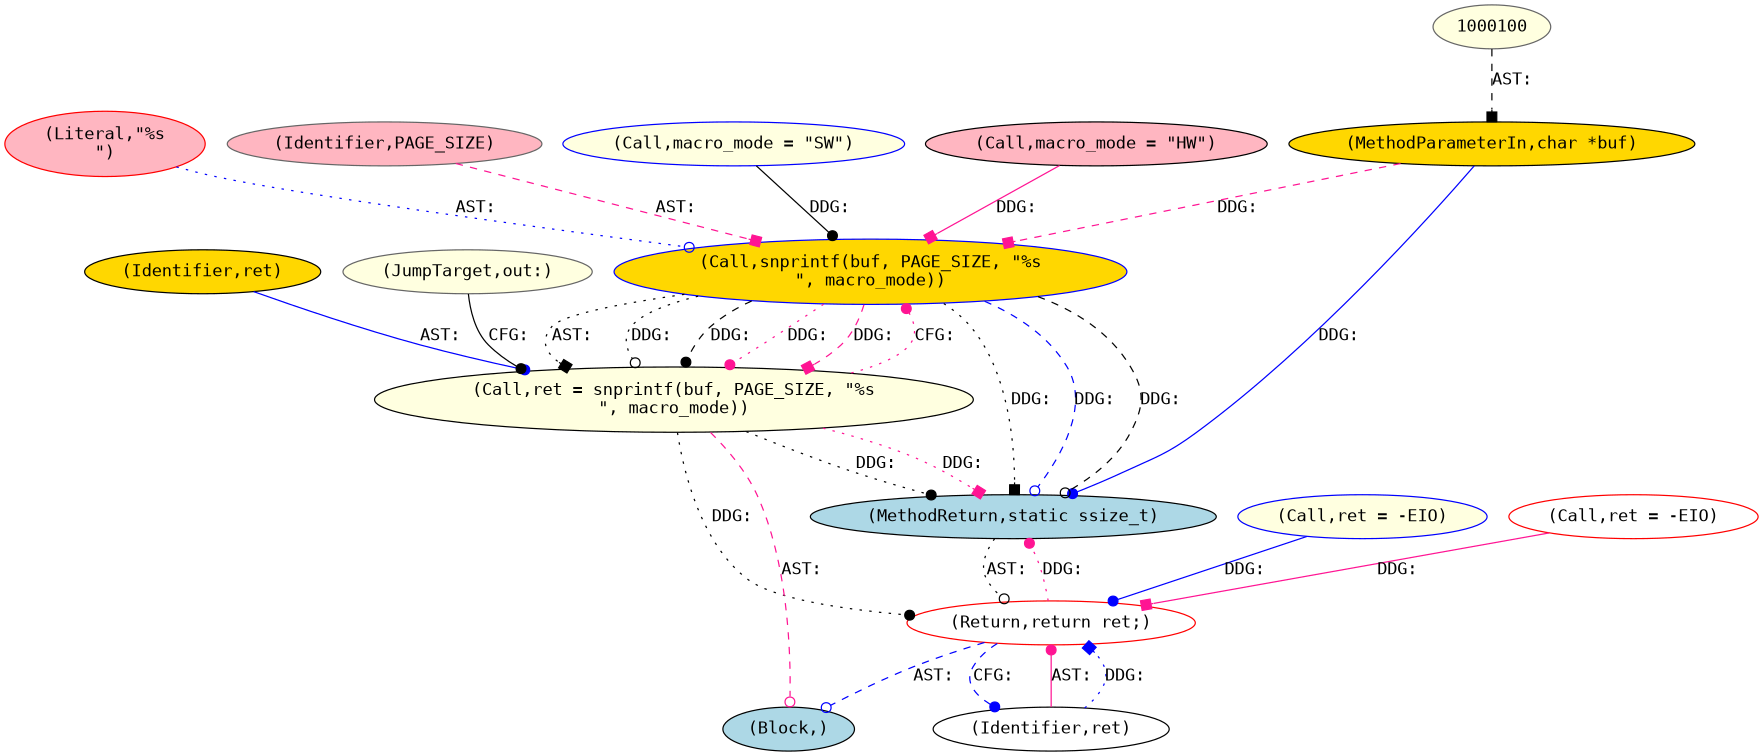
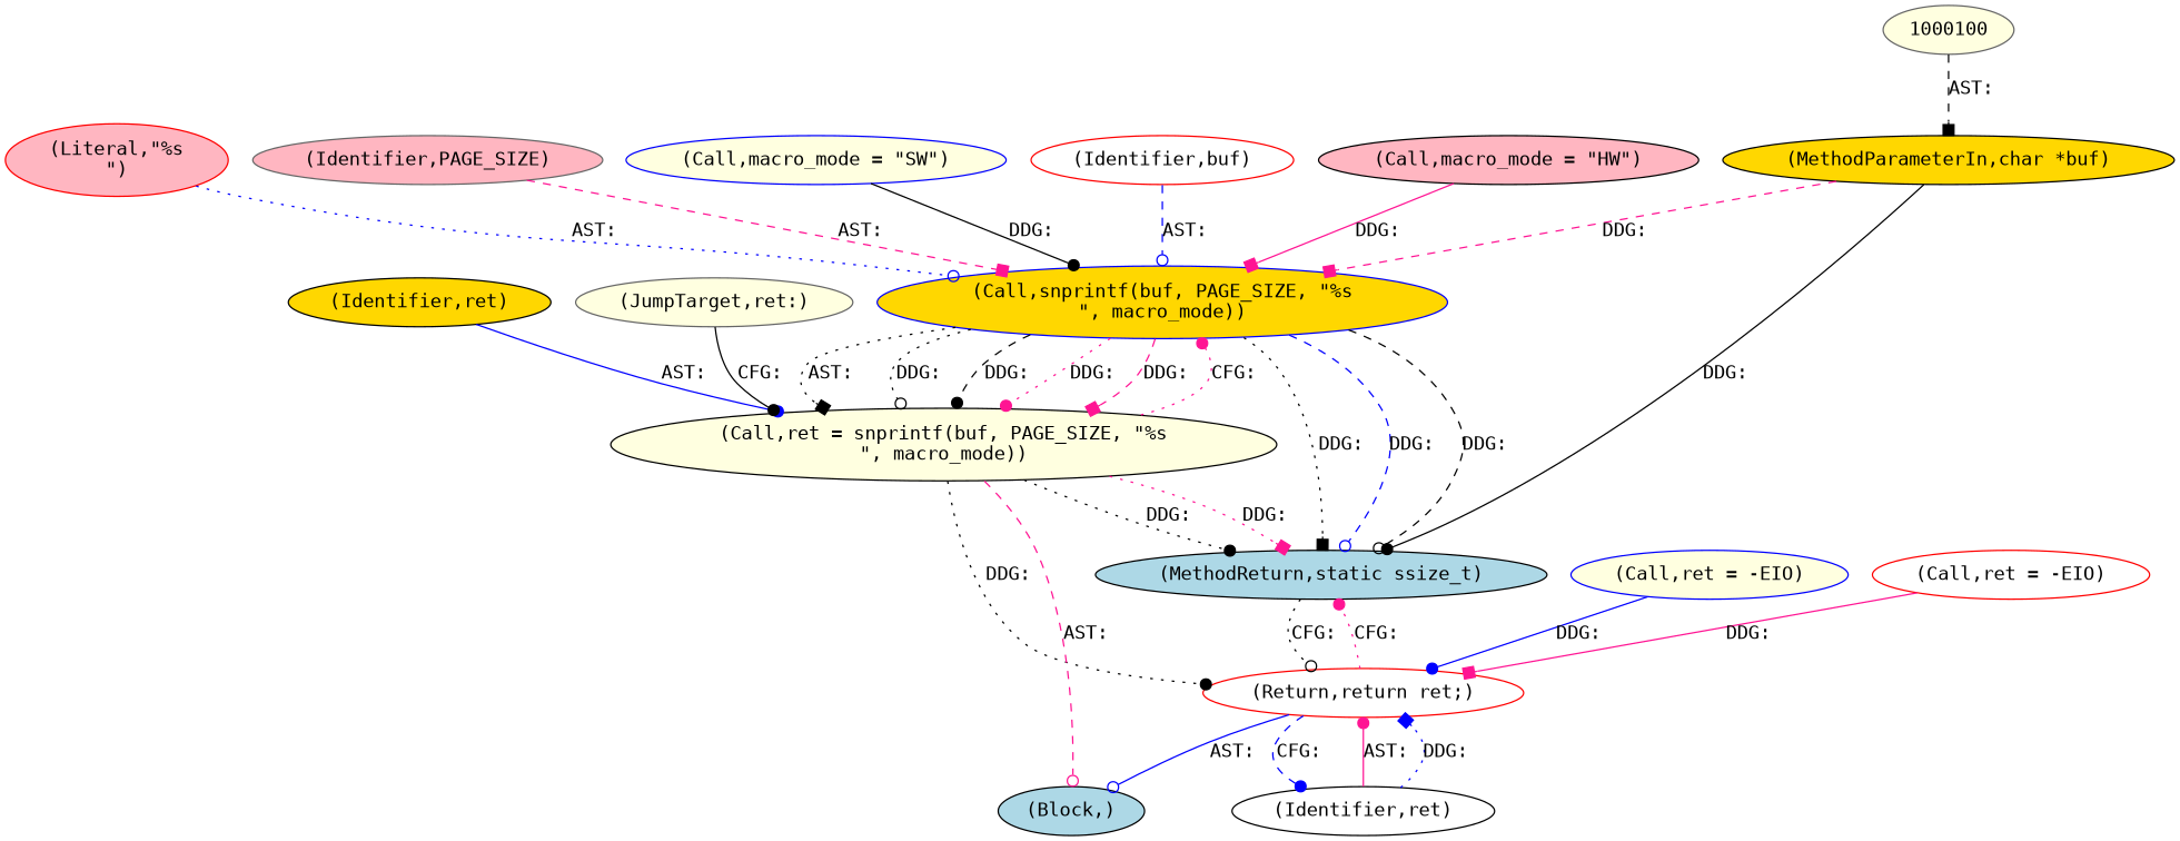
  digraph {
    fontname="DejaVu Sans Mono"
    node [color=black fillcolor=lightyellow fontname="DejaVu Sans Mono" style=filled]
    edge [arrowhead=dot color=black fontname="DejaVu Sans Mono" style=dotted]
    n1 [fillcolor=gold label="(MethodParameterIn,char *buf)"]
    n2 [color=blue fillcolor=gold label="(Call,snprintf(buf, PAGE_SIZE, \"%s\n\", macro_mode))"]
    n3 [fillcolor=lightblue label="(MethodReturn,static ssize_t)"]
    n4 [label="(Call,ret = snprintf(buf, PAGE_SIZE, \"%s\n\", macro_mode))"]
    n5 [color=red fillcolor=white label="(Return,return ret;)"]
    1000100 [color=gray40]
    n7 [fillcolor=lightblue label="(Block,)"]
    n8 [fillcolor=white label="(Identifier,ret)"]
    n9 [color=red fillcolor=lightpink label="(Literal,\"%s\n\")"]
    n10 [color=gray40 fillcolor=lightpink label="(Identifier,PAGE_SIZE)"]
    n11 [color=blue label="(Call,macro_mode = \"SW\")"]
    n12 [fillcolor=gold label="(Identifier,ret)"]
    n13 [color=blue label="(Call,ret = -EIO)"]
+   n14 [color=red fillcolor=white label="(Identifier,buf)"]
    n15 [color=red fillcolor=white label="(Call,ret = -EIO)"]
    n16 [fillcolor=lightpink label="(Call,macro_mode = \"HW\")"]
-   n17 [color=gray40 label="(JumpTarget,out:)"]
+   n17 [color=gray40 label="(JumpTarget,ret:)"]
    n1 -> n2 [arrowhead=box color=deeppink label="DDG: " style=dashed]
-   n1 -> n3 [color=blue label="DDG: " style=solid]
+   n1 -> n3 [label="DDG: " style=solid]
    n2 -> n3 [arrowhead=box label="DDG: "]
    n2 -> n3 [arrowhead=odot color=blue label="DDG: " style=dashed]
    n2 -> n3 [arrowhead=odot label="DDG: " style=dashed]
    n2 -> n4 [arrowhead=box label="AST: "]
    n2 -> n4 [arrowhead=odot label="DDG: "]
    n2 -> n4 [label="DDG: " style=dashed]
    n2 -> n4 [color=deeppink label="DDG: "]
    n2 -> n4 [arrowhead=box color=deeppink label="DDG: " style=dashed]
-   n3 -> n5 [arrowhead=odot label="AST: "]
+   n3 -> n5 [arrowhead=odot label="CFG: "]
    n4 -> n2 [color=deeppink label="CFG: "]
    n4 -> n3 [label="DDG: "]
    n4 -> n3 [arrowhead=box color=deeppink label="DDG: "]
    n4 -> n5 [label="DDG: "]
    n4 -> n7 [arrowhead=odot color=deeppink label="AST: " style=dashed]
-   n5 -> n3 [color=deeppink label="DDG: "]
-   n5 -> n7 [arrowhead=odot color=blue label="AST: " style=dashed]
+   n5 -> n3 [color=deeppink label="CFG: "]
+   n5 -> n7 [arrowhead=odot color=blue label="AST: " style=solid]
    n5 -> n8 [color=blue label="CFG: " style=dashed]
    1000100 -> n1 [arrowhead=box label="AST: " style=dashed]
    n8 -> n5 [color=deeppink label="AST: " style=solid]
    n8 -> n5 [arrowhead=box color=blue label="DDG: "]
    n9 -> n2 [arrowhead=odot color=blue label="AST: "]
    n10 -> n2 [arrowhead=box color=deeppink label="AST: " style=dashed]
    n11 -> n2 [label="DDG: " style=solid]
    n12 -> n4 [color=blue label="AST: " style=solid]
    n13 -> n5 [color=blue label="DDG: " style=solid]
+   n14 -> n2 [arrowhead=odot color=blue label="AST: " style=dashed]
    n15 -> n5 [arrowhead=box color=deeppink label="DDG: " style=solid]
    n16 -> n2 [arrowhead=box color=deeppink label="DDG: " style=solid]
    n17 -> n4 [label="CFG: " style=solid]
  }
